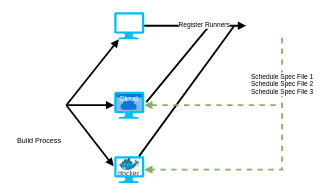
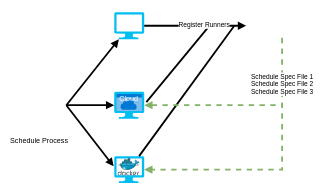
  <mxCell id="0" />
  <mxCell id="1" parent="0" />
  <mxCell id="2" style="edgeStyle=none;rounded=0;orthogonalLoop=1;jettySize=auto;html=1;exitX=1;exitY=0.5;exitDx=0;exitDy=0;entryX=0.155;entryY=1;entryDx=0;entryDy=0;entryPerimeter=0;strokeWidth=3;endArrow=block;endFill=1;" parent="1" source="5" target="6" edge="1"><mxGeometry relative="1" as="geometry"><mxPoint x="130" y="175" as="targetPoint" /></mxGeometry></mxCell>
  <mxCell id="3" style="edgeStyle=none;rounded=0;orthogonalLoop=1;jettySize=auto;html=1;entryX=0;entryY=0.5;entryDx=0;entryDy=0;entryPerimeter=0;strokeWidth=3;endArrow=block;endFill=1;" parent="1" source="5" target="12" edge="1"><mxGeometry relative="1" as="geometry" /></mxCell>
  <mxCell id="4" style="edgeStyle=none;rounded=0;orthogonalLoop=1;jettySize=auto;html=1;strokeWidth=3;exitX=1;exitY=0.5;exitDx=0;exitDy=0;entryX=-0.02;entryY=0.378;entryDx=0;entryDy=0;entryPerimeter=0;endArrow=block;endFill=1;" parent="1" source="5" target="8" edge="1"><mxGeometry relative="1" as="geometry" /></mxCell>
- <mxCell id="5" value="Build Process" style="shape=image;verticalLabelPosition=bottom;labelBackgroundColor=#ffffff;verticalAlign=top;aspect=fixed;imageAspect=0;image=https://icon-library.com/images/jenkins-icon/jenkins-icon-16.jpg;" parent="1" vertex="1"><mxGeometry x="20" y="130" width="90" height="90" as="geometry" /></mxCell>
+ <mxCell id="5" value="Schedule Process" style="shape=image;verticalLabelPosition=bottom;labelBackgroundColor=#ffffff;verticalAlign=top;aspect=fixed;imageAspect=0;image=https://icon-library.com/images/jenkins-icon/jenkins-icon-16.jpg;" parent="1" vertex="1"><mxGeometry x="20" y="130" width="90" height="90" as="geometry" /></mxCell>
  <mxCell id="6" value="" style="verticalLabelPosition=bottom;html=1;verticalAlign=top;align=center;strokeColor=none;fillColor=#00BEF2;shape=mxgraph.azure.computer;pointerEvents=1;" parent="1" vertex="1"><mxGeometry x="190" y="20" width="50" height="45" as="geometry" /></mxCell>
  <mxCell id="7" value="" style="group" parent="1" vertex="1" connectable="0"><mxGeometry x="190" y="260" width="50" height="45" as="geometry" /></mxCell>
  <mxCell id="8" value="" style="verticalLabelPosition=bottom;html=1;verticalAlign=top;align=center;strokeColor=none;fillColor=#00BEF2;shape=mxgraph.azure.computer;pointerEvents=1;" parent="7" vertex="1"><mxGeometry width="50" height="45" as="geometry" /></mxCell>
  <mxCell id="9" value="" style="aspect=fixed;html=1;points=[];align=center;image;fontSize=12;image=img/lib/mscae/Docker.svg;fillColor=#00BEF2;" parent="7" vertex="1"><mxGeometry x="6" y="3" width="36.59" height="30" as="geometry" /></mxCell>
  <mxCell id="10" value="" style="group" parent="1" vertex="1" connectable="0"><mxGeometry x="190" y="152.5" width="50" height="45" as="geometry" /></mxCell>
  <mxCell id="11" value="Cloud" style="html=1;strokeColor=none;fillColor=#0079D6;labelPosition=center;verticalLabelPosition=middle;verticalAlign=top;align=center;fontSize=12;outlineConnect=0;spacingTop=-6;fontColor=#FFFFFF;shape=mxgraph.sitemap.cloud;" parent="10" vertex="1"><mxGeometry x="1" y="3" width="46" height="30" as="geometry" /></mxCell>
  <mxCell id="12" value="" style="verticalLabelPosition=bottom;html=1;verticalAlign=top;align=center;strokeColor=none;fillColor=#00BEF2;shape=mxgraph.azure.computer;pointerEvents=1;" parent="10" vertex="1"><mxGeometry width="50" height="45" as="geometry" /></mxCell>
  <mxCell id="13" value="Schedule Spec File 1&lt;br&gt;Schedule Spec File 2&lt;br&gt;Schedule Spec File 3" style="edgeStyle=orthogonalEdgeStyle;rounded=0;orthogonalLoop=1;jettySize=auto;html=1;entryX=1;entryY=0.5;entryDx=0;entryDy=0;entryPerimeter=0;dashed=1;startArrow=none;startFill=0;endArrow=block;endFill=1;strokeWidth=3;fillColor=#d5e8d4;strokeColor=#82b366;" edge="1" parent="1" source="14" target="8"><mxGeometry x="-0.656" relative="1" as="geometry"><Array as="points"><mxPoint x="470" y="282" /></Array><mxPoint as="offset" /></mxGeometry></mxCell>
  <mxCell id="14" value="" style="shape=image;verticalLabelPosition=bottom;labelBackgroundColor=#ffffff;verticalAlign=top;aspect=fixed;imageAspect=0;image=https://www.cypress.io/static/33498b5f95008093f5f94467c61d20ab/05330/cypress-logo.png;" parent="1" vertex="1"><mxGeometry x="410" y="22.5" width="120" height="40" as="geometry" /></mxCell>
  <mxCell id="15" value="&lt;br&gt;" style="rounded=0;orthogonalLoop=1;jettySize=auto;html=1;startArrow=none;startFill=0;endArrow=none;endFill=0;strokeWidth=3;" parent="1" source="8" edge="1"><mxGeometry relative="1" as="geometry"><mxPoint x="390" y="43" as="targetPoint" /></mxGeometry></mxCell>
  <mxCell id="16" value="" style="rounded=0;orthogonalLoop=1;jettySize=auto;html=1;exitX=1.071;exitY=0.386;exitDx=0;exitDy=0;exitPerimeter=0;startArrow=none;startFill=0;endArrow=none;endFill=0;strokeWidth=3;" parent="1" source="12" edge="1"><mxGeometry relative="1" as="geometry"><mxPoint x="240" y="176" as="sourcePoint" /><mxPoint x="350" y="41" as="targetPoint" /></mxGeometry></mxCell>
  <mxCell id="17" value="Register Runners" style="edgeStyle=orthogonalEdgeStyle;rounded=0;orthogonalLoop=1;jettySize=auto;html=1;entryX=0;entryY=0.5;entryDx=0;entryDy=0;strokeWidth=3;endArrow=block;endFill=1;" parent="1" source="6" target="14" edge="1"><mxGeometry x="0.176" y="3" relative="1" as="geometry"><Array as="points" /><mxPoint y="1" as="offset" /></mxGeometry></mxCell>
  <mxCell id="18" style="edgeStyle=orthogonalEdgeStyle;rounded=0;orthogonalLoop=1;jettySize=auto;html=1;dashed=1;startArrow=block;startFill=1;endArrow=none;endFill=0;strokeWidth=3;fillColor=#d5e8d4;strokeColor=#82b366;" edge="1" parent="1" source="12"><mxGeometry relative="1" as="geometry"><mxPoint x="470" y="175" as="targetPoint" /></mxGeometry></mxCell>
